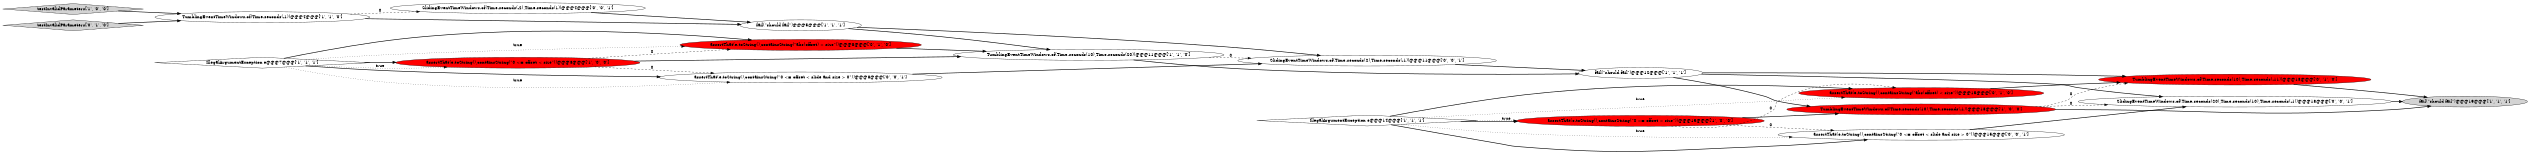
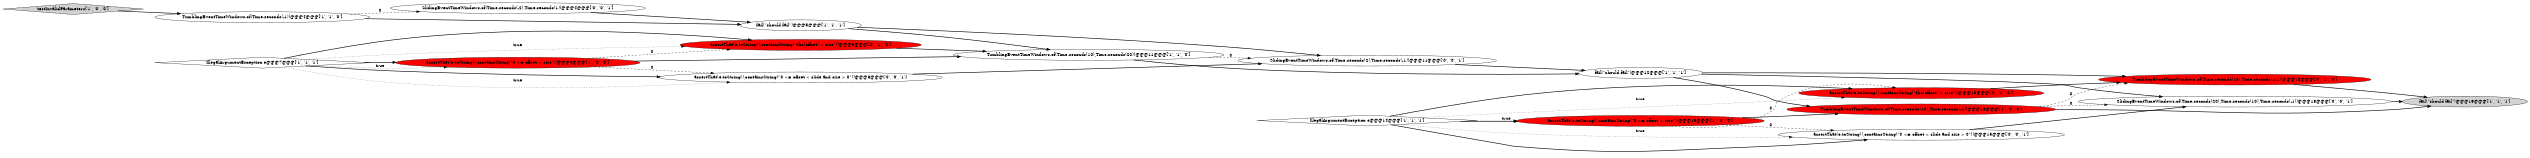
  digraph {
    rankdir=LR
    node [fillcolor=white shape=ellipse style=filled]
    edge [style=bold]
    n1 [fillcolor=red label="TumblingEventTimeWindows.of(Time.seconds(10),Time.seconds(-1))@@@18@@@['1', '0', '0']"]
    n2 [fillcolor=red label="TumblingEventTimeWindows.of(Time.seconds(10),Time.seconds(-11))@@@18@@@['0', '1', '0']"]
    n3 [fillcolor=lightgray label="fail(\"should fail\")@@@19@@@['1', '1', '1']"]
    n4 [label="SlidingEventTimeWindows.of(Time.seconds(20),Time.seconds(10),Time.seconds(-1))@@@18@@@['0', '0', '1']"]
    n5 [label="TumblingEventTimeWindows.of(Time.seconds(10),Time.seconds(20))@@@11@@@['1', '1', '0']"]
    n6 [label="SlidingEventTimeWindows.of(Time.seconds(2),Time.seconds(-1))@@@11@@@['0', '0', '1']"]
    n7 [label="fail(\"should fail\")@@@12@@@['1', '1', '1']"]
    n8 [label="SlidingEventTimeWindows.of(Time.seconds(-2),Time.seconds(1))@@@4@@@['0', '0', '1']"]
    n9 [label="fail(\"should fail\")@@@5@@@['1', '1', '1']"]
    n10 [label="IllegalArgumentException e@@@14@@@['1', '1', '1']" shape=diamond]
    n11 [fillcolor=red label="assertThat(e.toString(),containsString(\"0 <= offset < size\"))@@@15@@@['1', '0', '0']"]
    n12 [fillcolor=red label="assertThat(e.toString(),containsString(\"abs(offset) < size\"))@@@15@@@['0', '1', '0']"]
    n13 [label="assertThat(e.toString(),containsString(\"0 <= offset < slide and size > 0\"))@@@15@@@['0', '0', '1']"]
    n14 [fillcolor=lightgray label="testInvalidParameters['1', '0', '0']" shape=diamond]
    n15 [label="TumblingEventTimeWindows.of(Time.seconds(-1))@@@4@@@['1', '1', '0']"]
    n16 [fillcolor=red label="assertThat(e.toString(),containsString(\"0 <= offset < size\"))@@@8@@@['1', '0', '0']"]
    n17 [label="assertThat(e.toString(),containsString(\"0 <= offset < slide and size > 0\"))@@@8@@@['0', '0', '1']"]
    n18 [fillcolor=red label="assertThat(e.toString(),containsString(\"abs(offset) < size\"))@@@8@@@['0', '1', '0']"]
    n19 [label="IllegalArgumentException e@@@7@@@['1', '1', '1']" shape=diamond]
-   n20 [fillcolor=lightgray label="testInvalidParameters['0', '1', '0']" shape=diamond]
    n1 -> n2 [label=0 style=dashed]
    n1 -> n3
    n1 -> n4 [label=0 style=dashed]
    n2 -> n3
    n4 -> n3
    n5 -> n6 [label=0 style=dashed]
    n5 -> n7
    n6 -> n7
    n7 -> n1
    n7 -> n2
    n7 -> n4
    n8 -> n9
    n9 -> n5
    n9 -> n6
    n10 -> n11 [label=true style=dotted]
    n10 -> n11
    n10 -> n12
    n10 -> n12 [label=true style=dotted]
    n10 -> n13
    n10 -> n13 [label=true style=dotted]
    n11 -> n1
    n11 -> n12 [label=0 style=dashed]
    n11 -> n13 [label=0 style=dashed]
    n12 -> n2
    n13 -> n4
    n14 -> n15
    n15 -> n8 [label=0 style=dashed]
    n15 -> n9
    n16 -> n5
    n16 -> n17 [label=0 style=dashed]
    n16 -> n18 [label=0 style=dashed]
    n17 -> n6
    n18 -> n5
    n19 -> n16
    n19 -> n16 [label=true style=dotted]
    n19 -> n17
    n19 -> n17 [label=true style=dotted]
    n19 -> n18
    n19 -> n18 [label=true style=dotted]
-   n20 -> n15
  }
